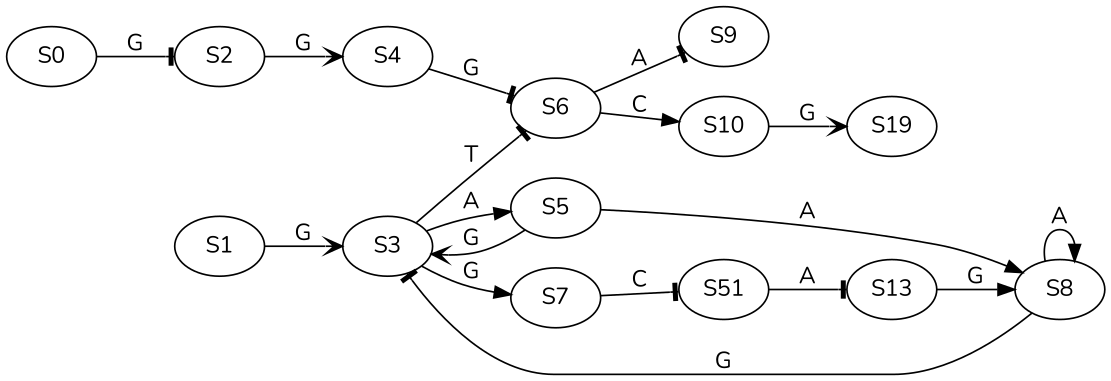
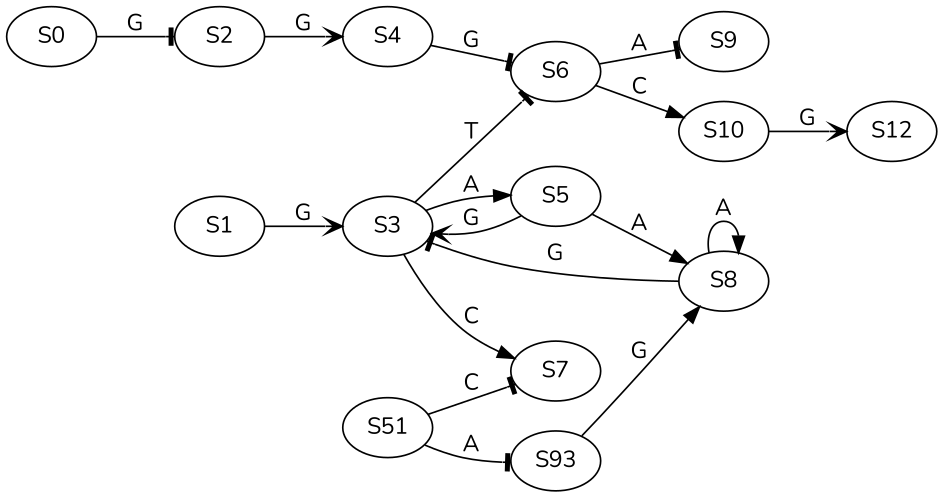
  strict digraph {
    fontname=Nunito
    rankdir=LR
    node [fontname=Nunito]
    edge [arrowhead=tee fontname=Nunito]
    S0
    S2
    S1
    S3
    S4
    S5
    S6
    S7
    S8
    S9
    S10
    n12 [label=S51]
-   S12 [label=S19]
-   S13
+   S12
+   S13 [label=S93]
    S0 -> S2 [label=G]
    S2 -> S4 [arrowhead=vee label=G]
    S1 -> S3 [arrowhead=vee label=G]
    S3 -> S5 [arrowhead=normal label=A]
    S3 -> S6 [label=T]
-   S3 -> S7 [arrowhead=normal label=G]
+   S3 -> S7 [arrowhead=normal label=C]
    S4 -> S6 [label=G]
    S5 -> S3 [arrowhead=vee label=G]
    S5 -> S8 [arrowhead=normal label=A]
    S6 -> S9 [label=A]
    S6 -> S10 [arrowhead=normal label=C]
-   S7 -> n12 [label=C]
+   n12 -> S7 [label=C]
    S8 -> S3 [label=G]
    S8 -> S8 [arrowhead=normal label=A]
    S10 -> S12 [arrowhead=vee label=G]
    n12 -> S13 [label=A]
    S13 -> S8 [arrowhead=normal label=G]
  }
